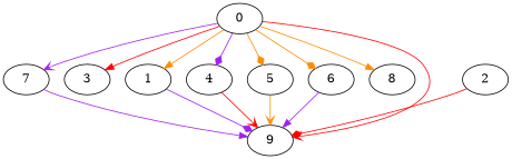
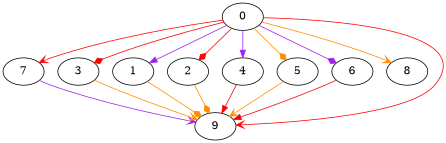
  digraph {
    "Duplicate states"=0
    GraphType=F_J
    "Max states in OPEN"=0
    Modes="120000ms; topo-ordered tasks, ; Pruning: task equivalence, fixed order ready list, ; F-value: ; Optimisation: best schedule length (SL) optimisation on equal, "
    NumberOfTasks=10
    "Pruned using list schedule length"=6719
    "States removed from OPEN"=0
    TargetSystem="Homogeneous-2"
    "Time to schedule (ms)"=366
    "Total idle time"=11
    "Total schedule length"=74
    "Total sequential time"=118
    "Total states created"=35882
    fontname="DejaVu Serif"
    node [Processor=0 Weight=14 fontname="DejaVu Serif"]
    edge [Weight=10 arrowhead=diamond color=red fontname="DejaVu Serif"]
    0 ["Finish time"=9 "Start time"=0 Weight=9]
    7 ["Finish time"=36 "Start time"=20 Weight=16]
    3 ["Finish time"=41 Processor=1 "Start time"=27]
    1 ["Finish time"=27 Processor=1 "Start time"=16 Weight=11]
    2 ["Finish time"=60 "Start time"=49 Weight=11]
    4 ["Finish time"=55 Processor=1 "Start time"=41]
    5 ["Finish time"=49 "Start time"=36 Weight=13]
    6 ["Finish time"=20 "Start time"=9 Weight=11]
    8 ["Finish time"=16 Processor=1 "Start time"=11 Weight=5]
    9 ["Finish time"=74 "Start time"=60]
-   0 -> 7 [arrowhead=vee color=purple]
-   0 -> 3 [arrowhead=normal]
-   0 -> 1 [Weight=6 arrowhead=normal color=darkorange]
-   0 -> 4 [Weight=9 color=purple]
+   0 -> 7 [arrowhead=vee]
+   0 -> 3
+   0 -> 1 [Weight=6 arrowhead=normal color=purple]
+   0 -> 2 [Weight=3]
+   0 -> 4 [Weight=9 arrowhead=normal color=purple]
    0 -> 5 [Weight=9 color=darkorange]
-   0 -> 6 [color=darkorange]
-   0 -> 8 [Weight=2 arrowhead=normal color=darkorange]
+   0 -> 6 [color=purple]
+   0 -> 8 [Weight=2 arrowhead=vee color=darkorange]
    0 -> 9 [Weight=7 arrowhead=vee]
-   7 -> 9 [Weight=9 arrowhead=normal color=purple]
-   1 -> 9 [color=purple]
-   2 -> 9 [Weight=9]
-   4 -> 9 [Weight=4 arrowhead=vee]
+   7 -> 9 [Weight=9 arrowhead=vee color=purple]
+   3 -> 9 [arrowhead=vee color=darkorange]
+   1 -> 9 [color=darkorange]
+   2 -> 9 [Weight=9 color=darkorange]
+   4 -> 9 [Weight=4 arrowhead=normal]
    5 -> 9 [Weight=5 arrowhead=vee color=darkorange]
-   6 -> 9 [Weight=5 arrowhead=normal color=purple]
+   6 -> 9 [Weight=5 arrowhead=normal]
  }
